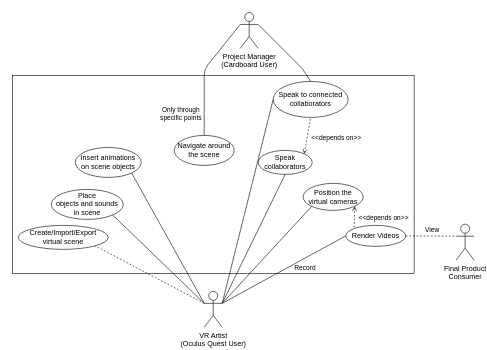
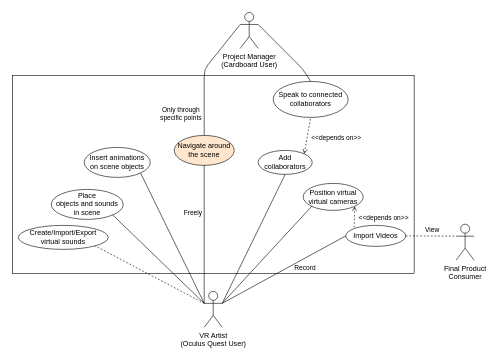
  <mxCell id="0" />
  <mxCell id="1" parent="0" />
  <mxCell id="2" value="" style="rounded=0;whiteSpace=wrap;html=1;fillColor=none;" vertex="1" parent="1"><mxGeometry x="20" y="125" width="670" height="330" as="geometry" /></mxCell>
  <mxCell id="3" value="Final Product&lt;br&gt;Consumer" style="shape=umlActor;verticalLabelPosition=bottom;verticalAlign=top;html=1;outlineConnect=0;" vertex="1" parent="1"><mxGeometry x="760" y="373" width="30" height="60" as="geometry" /></mxCell>
- <mxCell id="4" value="Render Videos" style="ellipse;whiteSpace=wrap;html=1;" vertex="1" parent="1"><mxGeometry x="576" y="375" width="100" height="35" as="geometry" /></mxCell>
+ <mxCell id="4" value="Import Videos" style="ellipse;whiteSpace=wrap;html=1;" vertex="1" parent="1"><mxGeometry x="576" y="375" width="100" height="35" as="geometry" /></mxCell>
  <mxCell id="5" value="VR Artist&lt;br&gt;(Oculus Quest User)" style="shape=umlActor;verticalLabelPosition=bottom;verticalAlign=top;html=1;outlineConnect=0;" vertex="1" parent="1"><mxGeometry x="340" y="485" width="30" height="60" as="geometry" /></mxCell>
  <mxCell id="6" value="" style="endArrow=none;html=1;entryX=0;entryY=0.5;entryDx=0;entryDy=0;exitX=1;exitY=0.333;exitDx=0;exitDy=0;exitPerimeter=0;" edge="1" parent="1" source="5" target="4"><mxGeometry width="50" height="50" relative="1" as="geometry"><mxPoint x="540" y="365" as="sourcePoint" /><mxPoint x="590" y="315" as="targetPoint" /></mxGeometry></mxCell>
  <mxCell id="7" value="Record" style="edgeLabel;html=1;align=center;verticalAlign=middle;resizable=0;points=[];" vertex="1" connectable="0" parent="6"><mxGeometry x="-0.174" y="1" relative="1" as="geometry"><mxPoint x="52.72" y="-12.56" as="offset" /></mxGeometry></mxCell>
  <mxCell id="8" value="" style="endArrow=none;html=1;entryX=0;entryY=0.333;entryDx=0;entryDy=0;entryPerimeter=0;exitX=1;exitY=0.5;exitDx=0;exitDy=0;dashed=1;" edge="1" parent="1" source="4" target="3"><mxGeometry width="50" height="50" relative="1" as="geometry"><mxPoint x="825" y="440" as="sourcePoint" /><mxPoint x="875" y="390" as="targetPoint" /></mxGeometry></mxCell>
  <mxCell id="9" value="View" style="edgeLabel;html=1;align=center;verticalAlign=middle;resizable=0;points=[];" vertex="1" connectable="0" parent="8"><mxGeometry x="0.263" y="2" relative="1" as="geometry"><mxPoint x="-9.07" y="-8.36" as="offset" /></mxGeometry></mxCell>
  <mxCell id="10" value="Place&lt;br&gt;objects and sounds&lt;br&gt;in scene" style="ellipse;whiteSpace=wrap;html=1;" vertex="1" parent="1"><mxGeometry x="85" y="315" width="120" height="50" as="geometry" /></mxCell>
- <mxCell id="11" value="Create/Import/Export&lt;br&gt;virtual scene" style="ellipse;whiteSpace=wrap;html=1;" vertex="1" parent="1"><mxGeometry x="30" y="375" width="150" height="40" as="geometry" /></mxCell>
- <mxCell id="12" value="Insert animations on scene objects" style="ellipse;whiteSpace=wrap;html=1;" vertex="1" parent="1"><mxGeometry x="125" y="245" width="110" height="50" as="geometry" /></mxCell>
+ <mxCell id="11" value="Create/Import/Export&lt;br&gt;virtual sounds" style="ellipse;whiteSpace=wrap;html=1;" vertex="1" parent="1"><mxGeometry x="30" y="375" width="150" height="40" as="geometry" /></mxCell>
+ <mxCell id="12" value="Insert animations on scene objects" style="ellipse;whiteSpace=wrap;html=1;" vertex="1" parent="1"><mxGeometry x="140" y="245" width="110" height="50" as="geometry" /></mxCell>
  <mxCell id="13" value="" style="endArrow=none;html=1;entryX=1;entryY=1;entryDx=0;entryDy=0;exitX=0;exitY=0.333;exitDx=0;exitDy=0;exitPerimeter=0;dashed=1;" edge="1" parent="1" source="5" target="11"><mxGeometry width="50" height="50" relative="1" as="geometry"><mxPoint x="270" y="515" as="sourcePoint" /><mxPoint x="320" y="465" as="targetPoint" /></mxGeometry></mxCell>
  <mxCell id="14" value="" style="endArrow=none;html=1;entryX=0;entryY=0.333;entryDx=0;entryDy=0;entryPerimeter=0;exitX=1;exitY=1;exitDx=0;exitDy=0;" edge="1" parent="1" source="12" target="5"><mxGeometry width="50" height="50" relative="1" as="geometry"><mxPoint x="460" y="415" as="sourcePoint" /><mxPoint x="510" y="365" as="targetPoint" /></mxGeometry></mxCell>
  <mxCell id="15" value="" style="endArrow=none;html=1;entryX=1;entryY=1;entryDx=0;entryDy=0;exitX=0;exitY=0.333;exitDx=0;exitDy=0;exitPerimeter=0;" edge="1" parent="1" source="5" target="10"><mxGeometry width="50" height="50" relative="1" as="geometry"><mxPoint x="340" y="475" as="sourcePoint" /><mxPoint x="520" y="335" as="targetPoint" /></mxGeometry></mxCell>
- <mxCell id="16" value="Position the virtual cameras" style="ellipse;whiteSpace=wrap;html=1;" vertex="1" parent="1"><mxGeometry x="505" y="305" width="100" height="45" as="geometry" /></mxCell>
+ <mxCell id="16" value="Position virtual virtual cameras" style="ellipse;whiteSpace=wrap;html=1;" vertex="1" parent="1"><mxGeometry x="505" y="305" width="100" height="45" as="geometry" /></mxCell>
  <mxCell id="17" value="" style="endArrow=none;dashed=1;html=1;exitX=1;exitY=1;exitDx=0;exitDy=0;entryX=0;entryY=0;entryDx=0;entryDy=0;startArrow=open;startFill=0;" edge="1" parent="1" source="16" target="4"><mxGeometry width="50" height="50" relative="1" as="geometry"><mxPoint x="685" y="300" as="sourcePoint" /><mxPoint x="735" y="250" as="targetPoint" /><Array as="points" /></mxGeometry></mxCell>
  <mxCell id="18" value="&amp;lt;&amp;lt;depends on&amp;gt;&amp;gt;" style="edgeLabel;html=1;align=center;verticalAlign=middle;resizable=0;points=[];" vertex="1" connectable="0" parent="17"><mxGeometry x="0.321" y="-2" relative="1" as="geometry"><mxPoint x="50.14" y="-5.04" as="offset" /></mxGeometry></mxCell>
  <mxCell id="19" value="" style="endArrow=none;html=1;entryX=0;entryY=1;entryDx=0;entryDy=0;exitX=1;exitY=0.333;exitDx=0;exitDy=0;exitPerimeter=0;" edge="1" parent="1" source="5" target="16"><mxGeometry width="50" height="50" relative="1" as="geometry"><mxPoint x="110" y="355" as="sourcePoint" /><mxPoint x="160" y="305" as="targetPoint" /></mxGeometry></mxCell>
  <mxCell id="20" value="Project Manager&lt;br&gt;(Cardboard User)" style="shape=umlActor;verticalLabelPosition=bottom;verticalAlign=top;html=1;outlineConnect=0;" vertex="1" parent="1"><mxGeometry x="400" y="20" width="30" height="60" as="geometry" /></mxCell>
- <mxCell id="21" value="Navigate around the scene" style="ellipse;whiteSpace=wrap;html=1;" vertex="1" parent="1"><mxGeometry x="290" y="225" width="100" height="50" as="geometry" /></mxCell>
+ <mxCell id="21" value="Navigate around the scene" style="ellipse;whiteSpace=wrap;html=1;fillColor=#ffe6cc;" vertex="1" parent="1"><mxGeometry x="290" y="225" width="100" height="50" as="geometry" /></mxCell>
  <mxCell id="22" value="" style="endArrow=none;html=1;entryX=0;entryY=0.333;entryDx=0;entryDy=0;entryPerimeter=0;exitX=0.5;exitY=0;exitDx=0;exitDy=0;" edge="1" parent="1" source="21" target="20"><mxGeometry width="50" height="50" relative="1" as="geometry"><mxPoint x="260" y="115" as="sourcePoint" /><mxPoint x="310" y="65" as="targetPoint" /><Array as="points"><mxPoint x="340" y="115" /></Array></mxGeometry></mxCell>
  <mxCell id="23" value="Only through&lt;br&gt;specific points" style="edgeLabel;html=1;align=center;verticalAlign=middle;resizable=0;points=[];" vertex="1" connectable="0" parent="22"><mxGeometry x="-0.341" y="-1" relative="1" as="geometry"><mxPoint x="-41.0" y="31" as="offset" /></mxGeometry></mxCell>
- <mxCell id="26" value="Speak collaborators" style="ellipse;whiteSpace=wrap;html=1;" vertex="1" parent="1"><mxGeometry x="430" y="250" width="90" height="40" as="geometry" /></mxCell>
+ <mxCell id="24" value="" style="endArrow=none;html=1;entryX=0.5;entryY=1;entryDx=0;entryDy=0;exitX=0;exitY=0.333;exitDx=0;exitDy=0;exitPerimeter=0;" edge="1" parent="1" source="5" target="21"><mxGeometry width="50" height="50" relative="1" as="geometry"><mxPoint x="290" y="315" as="sourcePoint" /><mxPoint x="340" y="265" as="targetPoint" /></mxGeometry></mxCell>
+ <mxCell id="25" value="Freely" style="edgeLabel;html=1;align=center;verticalAlign=middle;resizable=0;points=[];" vertex="1" connectable="0" parent="24"><mxGeometry x="0.249" relative="1" as="geometry"><mxPoint x="-20" y="-6.47" as="offset" /></mxGeometry></mxCell>
+ <mxCell id="26" value="Add collaborators" style="ellipse;whiteSpace=wrap;html=1;" vertex="1" parent="1"><mxGeometry x="430" y="250" width="90" height="40" as="geometry" /></mxCell>
  <mxCell id="27" value="" style="endArrow=none;html=1;entryX=0.5;entryY=1;entryDx=0;entryDy=0;exitX=1;exitY=0.333;exitDx=0;exitDy=0;exitPerimeter=0;" edge="1" parent="1" source="5" target="26"><mxGeometry width="50" height="50" relative="1" as="geometry"><mxPoint x="340" y="475" as="sourcePoint" /><mxPoint x="-20" y="375" as="targetPoint" /></mxGeometry></mxCell>
  <mxCell id="28" value="Speak to connected collaborators" style="ellipse;whiteSpace=wrap;html=1;" vertex="1" parent="1"><mxGeometry x="455" y="135" width="125" height="60" as="geometry" /></mxCell>
  <mxCell id="29" value="" style="endArrow=none;dashed=1;html=1;exitX=1;exitY=0;exitDx=0;exitDy=0;entryX=0.5;entryY=1;entryDx=0;entryDy=0;startArrow=open;startFill=0;" edge="1" parent="1" source="26" target="28"><mxGeometry width="50" height="50" relative="1" as="geometry"><mxPoint x="-100" y="255" as="sourcePoint" /><mxPoint x="10" y="270" as="targetPoint" /></mxGeometry></mxCell>
  <mxCell id="30" value="&amp;lt;&amp;lt;depends on&amp;gt;&amp;gt;" style="edgeLabel;html=1;align=center;verticalAlign=middle;resizable=0;points=[];" vertex="1" connectable="0" parent="29"><mxGeometry x="0.321" y="-2" relative="1" as="geometry"><mxPoint x="43.22" y="12.41" as="offset" /></mxGeometry></mxCell>
- <mxCell id="31" value="" style="endArrow=none;html=1;entryX=0;entryY=0.5;entryDx=0;entryDy=0;exitX=1;exitY=0.333;exitDx=0;exitDy=0;exitPerimeter=0;" edge="1" parent="1" source="5" target="28"><mxGeometry width="50" height="50" relative="1" as="geometry"><mxPoint x="340" y="475" as="sourcePoint" /><mxPoint x="560" y="335" as="targetPoint" /></mxGeometry></mxCell>
  <mxCell id="32" value="" style="endArrow=none;html=1;entryX=1;entryY=0.333;entryDx=0;entryDy=0;entryPerimeter=0;exitX=0.5;exitY=0;exitDx=0;exitDy=0;" edge="1" parent="1" source="28" target="20"><mxGeometry width="50" height="50" relative="1" as="geometry"><mxPoint x="540" y="-95" as="sourcePoint" /><mxPoint x="590" y="-145" as="targetPoint" /><Array as="points"><mxPoint x="505" y="115" /></Array></mxGeometry></mxCell>
